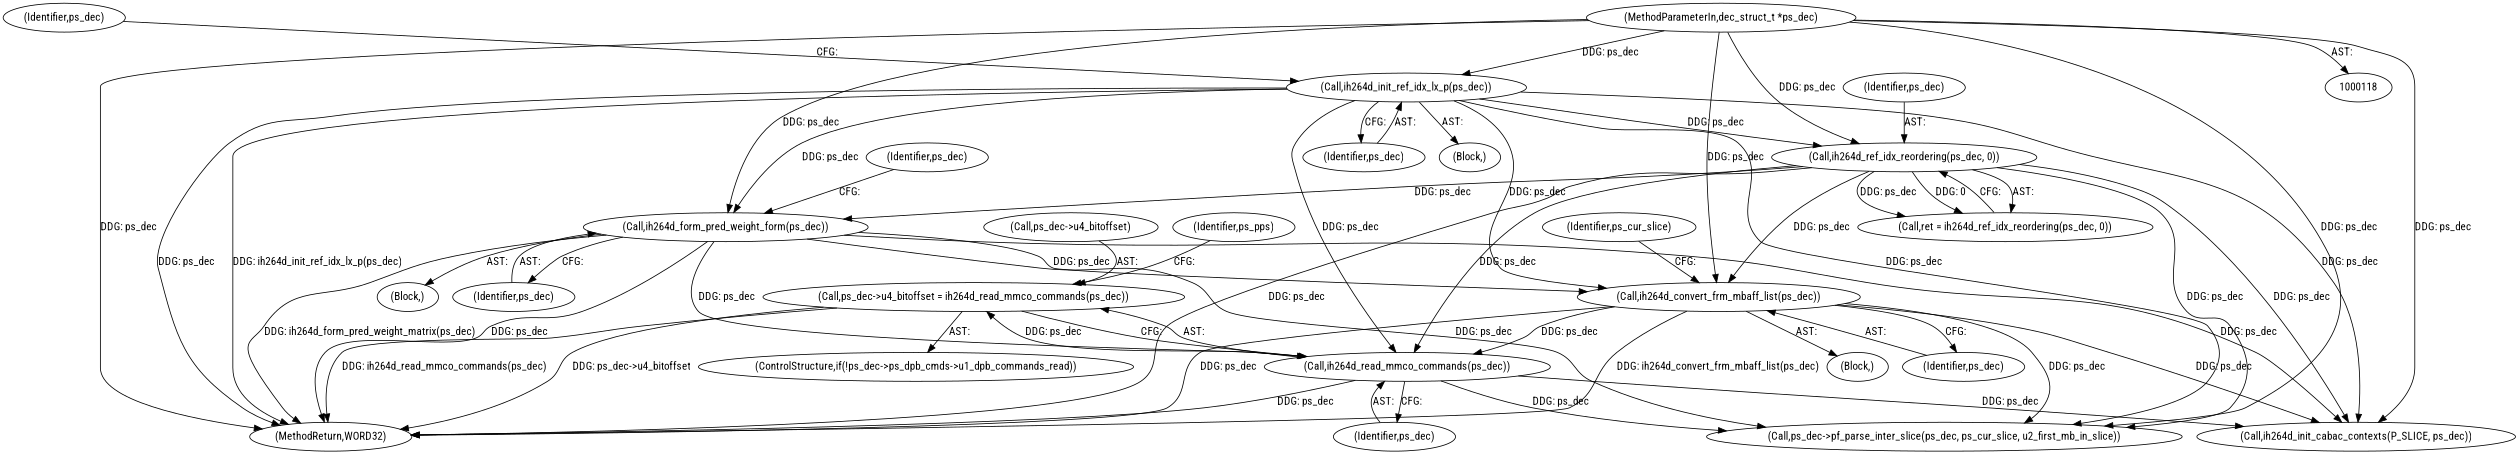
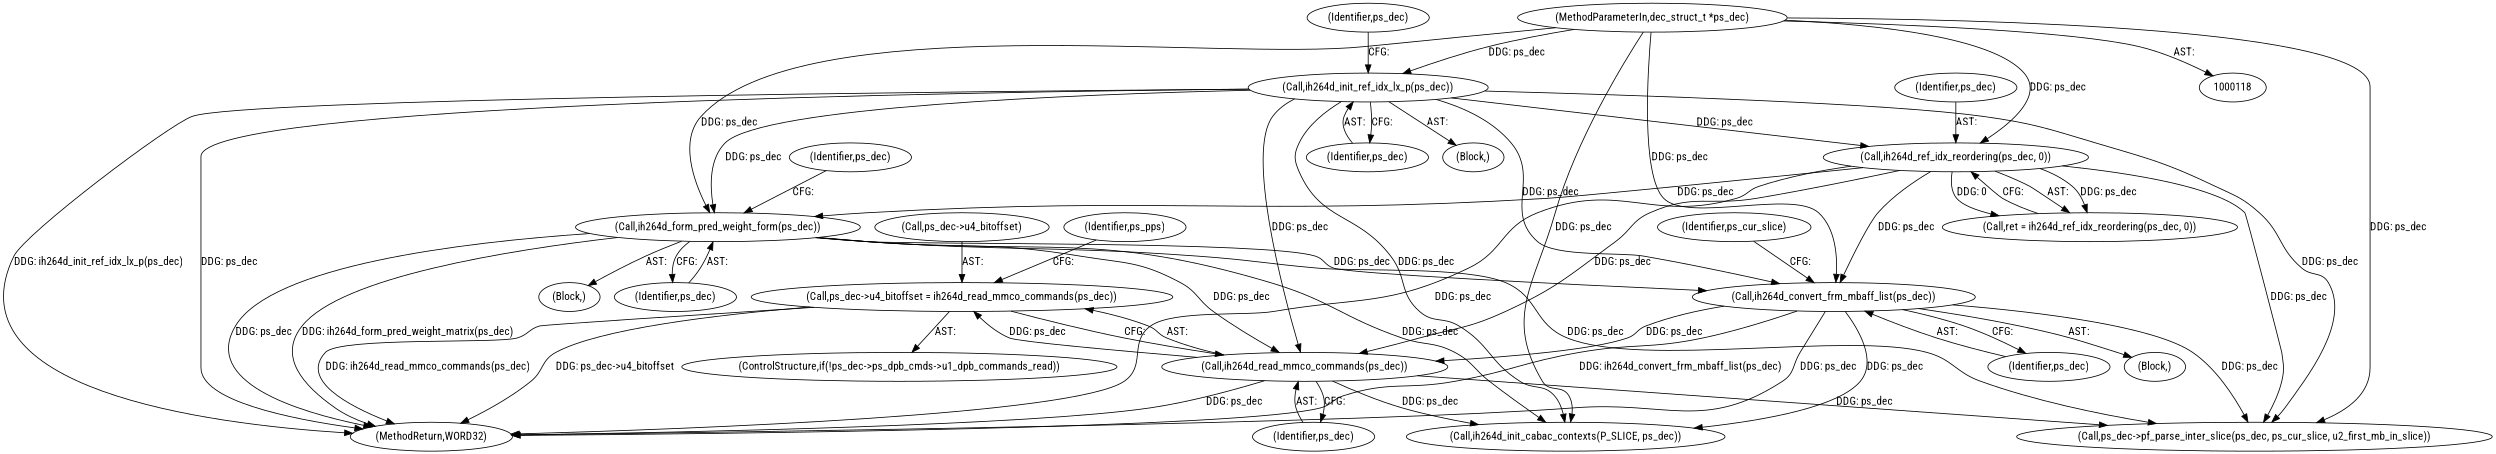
  digraph {
    fontname="Roboto Condensed"
    node [fontname="Roboto Condensed"]
    edge [fontname="Roboto Condensed"]
    n1 [label="(Call,ps_dec->u4_bitoffset = ih264d_read_mmco_commands(ps_dec))"]
    n2 [label="(Call,ih264d_read_mmco_commands(ps_dec))"]
    n3 [label="(ControlStructure,if(!ps_dec->ps_dpb_cmds->u1_dpb_commands_read))"]
    n4 [label="(MethodReturn,WORD32)"]
    n5 [label="(Identifier,ps_dec)"]
    n6 [label="(Call,ps_dec->pf_parse_inter_slice(ps_dec, ps_cur_slice, u2_first_mb_in_slice))"]
    n7 [label="(Call,ih264d_init_cabac_contexts(P_SLICE, ps_dec))"]
    n8 [label="(Call,ih264d_ref_idx_reordering(ps_dec, 0))"]
    n9 [label="(Call,ih264d_convert_frm_mbaff_list(ps_dec))"]
    n10 [label="(Call,ih264d_form_pred_weight_form(ps_dec))"]
    n11 [label="(Call,ret = ih264d_ref_idx_reordering(ps_dec, 0))"]
    n12 [label="(Block,)"]
    n13 [label="(Identifier,ps_dec)"]
    n14 [label="(Block,)"]
    n15 [label="(Identifier,ps_dec)"]
    n16 [label="(Call,ih264d_init_ref_idx_lx_p(ps_dec))"]
    n17 [label="(Identifier,ps_dec)"]
    n18 [label="(Block,)"]
    n19 [label="(MethodParameterIn,dec_struct_t *ps_dec)"]
    1000118
    n21 [label="(Identifier,ps_dec)"]
    n22 [label="(Identifier,ps_cur_slice)"]
    n23 [label="(Identifier,ps_dec)"]
    n24 [label="(Identifier,ps_dec)"]
    n25 [label="(Identifier,ps_pps)"]
    n26 [label="(Call,ps_dec->u4_bitoffset)"]
    n1 -> n2 [label="CFG: "]
    n1 -> n3 [label="AST: "]
    n1 -> n4 [label="DDG: ih264d_read_mmco_commands(ps_dec)"]
    n1 -> n4 [label="DDG: ps_dec->u4_bitoffset"]
    n2 -> n1 [label="AST: "]
    n2 -> n1 [label="DDG: ps_dec"]
    n2 -> n4 [label="DDG: ps_dec"]
    n2 -> n5 [label="CFG: "]
    n2 -> n6 [label="DDG: ps_dec"]
    n2 -> n7 [label="DDG: ps_dec"]
    n5 -> n2 [label="AST: "]
    n8 -> n2 [label="DDG: ps_dec"]
    n8 -> n4 [label="DDG: ps_dec"]
    n8 -> n6 [label="DDG: ps_dec"]
-   n8 -> n7 [label="DDG: ps_dec"]
    n8 -> n9 [label="DDG: ps_dec"]
    n8 -> n10 [label="DDG: ps_dec"]
    n8 -> n11 [label="AST: "]
    n8 -> n11 [label="DDG: ps_dec"]
    n8 -> n11 [label="DDG: 0"]
    n9 -> n2 [label="DDG: ps_dec"]
    n9 -> n4 [label="DDG: ih264d_convert_frm_mbaff_list(ps_dec)"]
    n9 -> n4 [label="DDG: ps_dec"]
    n9 -> n6 [label="DDG: ps_dec"]
    n9 -> n7 [label="DDG: ps_dec"]
    n9 -> n12 [label="AST: "]
    n9 -> n13 [label="CFG: "]
    n10 -> n2 [label="DDG: ps_dec"]
    n10 -> n4 [label="DDG: ih264d_form_pred_weight_matrix(ps_dec)"]
    n10 -> n4 [label="DDG: ps_dec"]
    n10 -> n6 [label="DDG: ps_dec"]
    n10 -> n7 [label="DDG: ps_dec"]
    n10 -> n9 [label="DDG: ps_dec"]
    n10 -> n14 [label="AST: "]
    n10 -> n15 [label="CFG: "]
    n11 -> n8 [label="CFG: "]
    n13 -> n9 [label="AST: "]
    n15 -> n10 [label="AST: "]
    n16 -> n2 [label="DDG: ps_dec"]
    n16 -> n4 [label="DDG: ih264d_init_ref_idx_lx_p(ps_dec)"]
    n16 -> n4 [label="DDG: ps_dec"]
    n16 -> n6 [label="DDG: ps_dec"]
    n16 -> n7 [label="DDG: ps_dec"]
    n16 -> n8 [label="DDG: ps_dec"]
    n16 -> n9 [label="DDG: ps_dec"]
    n16 -> n10 [label="DDG: ps_dec"]
    n16 -> n17 [label="CFG: "]
    n16 -> n18 [label="AST: "]
    n17 -> n16 [label="AST: "]
-   n19 -> n4 [label="DDG: ps_dec"]
    n19 -> n6 [label="DDG: ps_dec"]
    n19 -> n7 [label="DDG: ps_dec"]
    n19 -> n8 [label="DDG: ps_dec"]
    n19 -> n9 [label="DDG: ps_dec"]
    n19 -> n10 [label="DDG: ps_dec"]
    n19 -> n16 [label="DDG: ps_dec"]
    n19 -> 1000118 [label="AST: "]
    n21 -> n16 [label="CFG: "]
    n22 -> n9 [label="CFG: "]
    n23 -> n8 [label="AST: "]
    n24 -> n10 [label="CFG: "]
    n25 -> n1 [label="CFG: "]
    n26 -> n1 [label="AST: "]
  }
